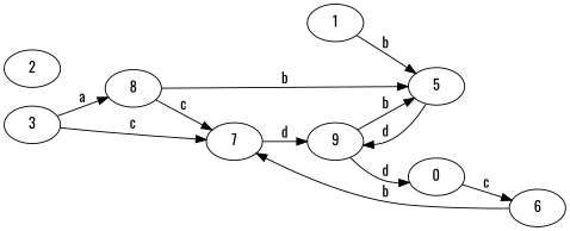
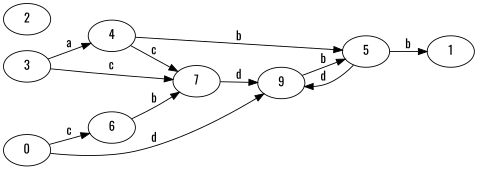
  strict digraph {
    fontname=Oswald
    rankdir=LR
    node [fontname=Oswald]
    edge [fontname=Oswald]
    3
-   4 [label=8]
+   4
    7
    5
    9
    0
    6
    1
    2
    3 -> 4 [label=a]
    3 -> 7 [label=c]
    4 -> 7 [label=c]
    4 -> 5 [label=b]
    7 -> 9 [label=d]
    5 -> 9 [label=d]
    9 -> 5 [label=b]
-   9 -> 0 [label=d]
+   0 -> 9 [label=d]
    0 -> 6 [label=c]
    6 -> 7 [label=b]
-   1 -> 5 [label=b]
+   5 -> 1 [label=b]
  }
